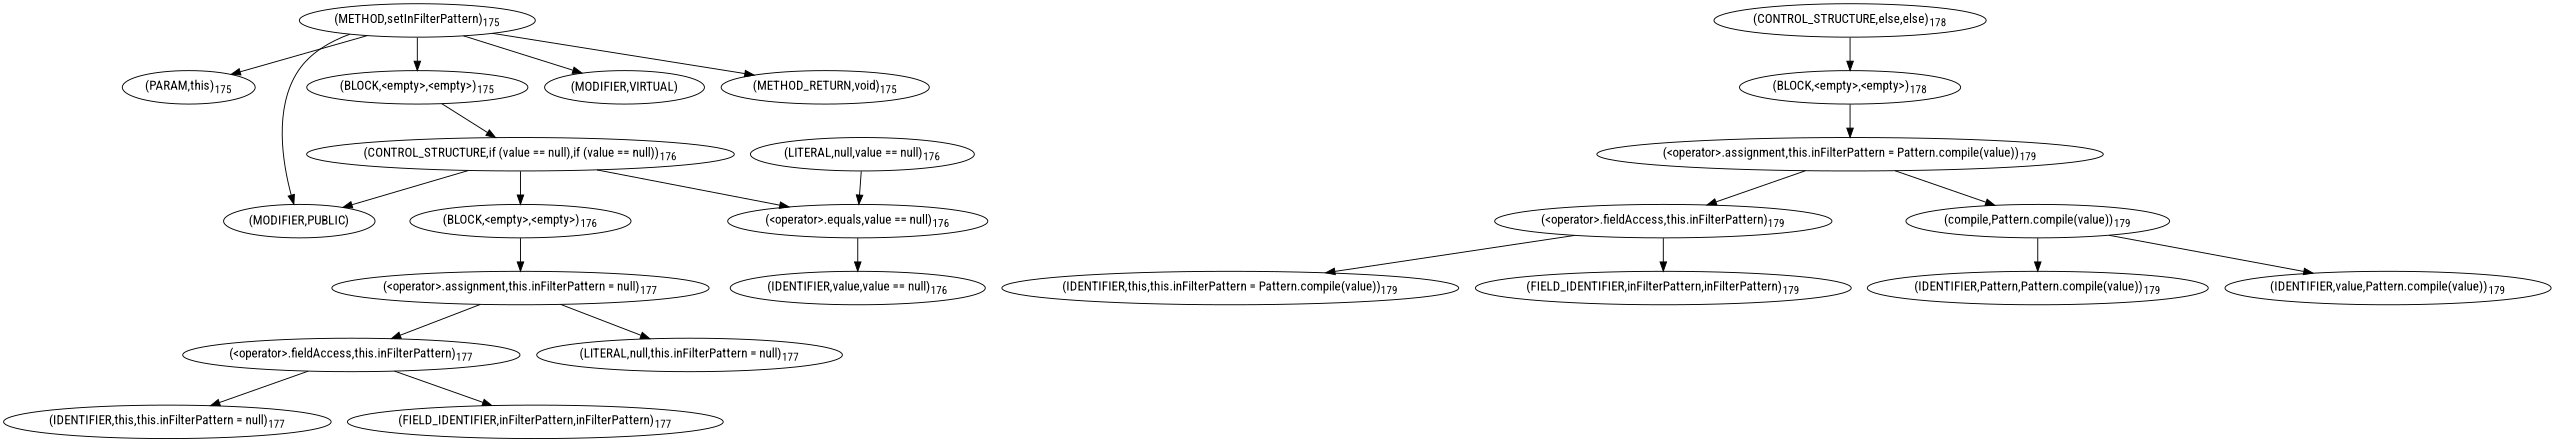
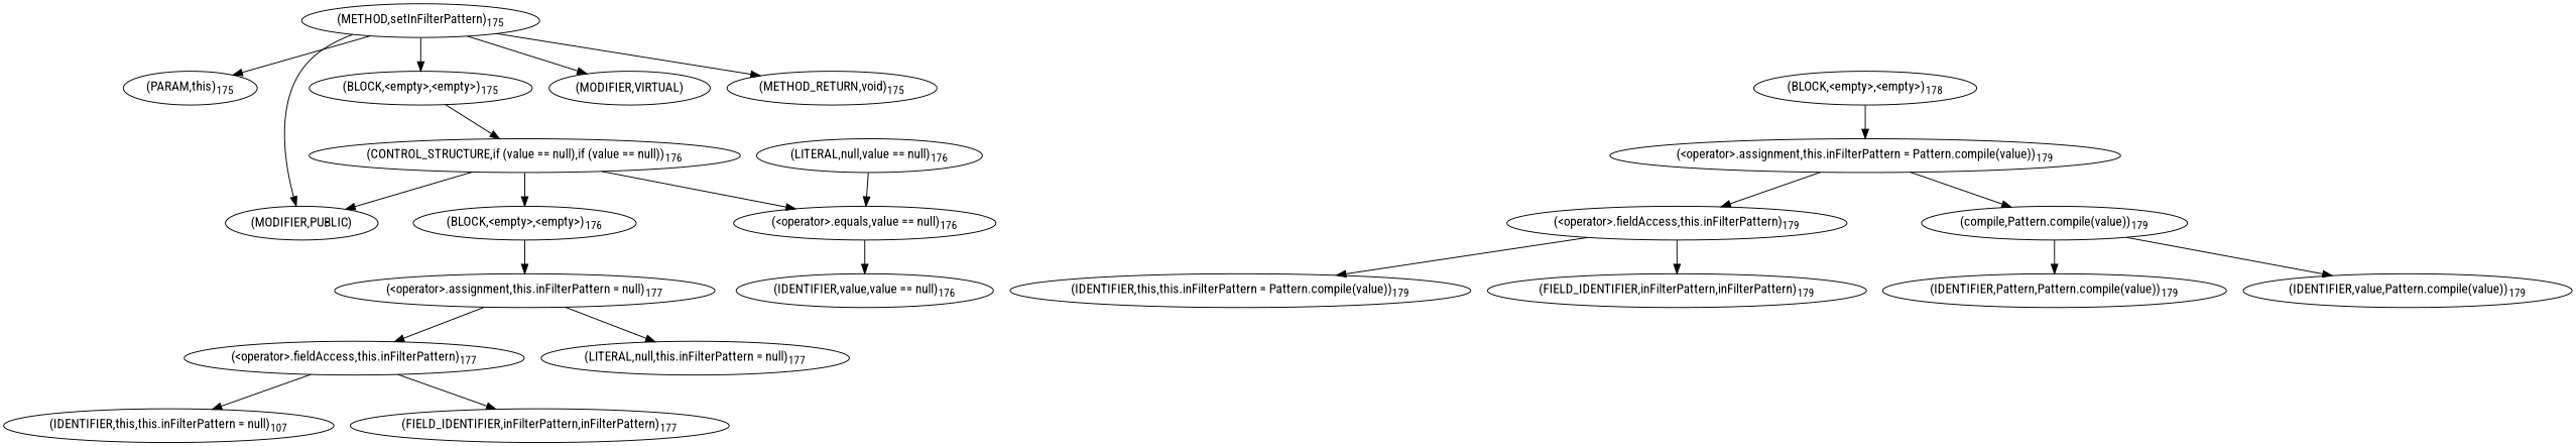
  digraph {
    fontname="Roboto Condensed"
    node [fontname="Roboto Condensed"]
    edge [fontname="Roboto Condensed"]
    n1 [label=<(METHOD,setInFilterPattern)<SUB>175</SUB>>]
    n2 [label=<(PARAM,this)<SUB>175</SUB>>]
    n3 [label=<(BLOCK,&lt;empty&gt;,&lt;empty&gt;)<SUB>175</SUB>>]
    n4 [label=<(MODIFIER,PUBLIC)>]
    n5 [label=<(MODIFIER,VIRTUAL)>]
    n6 [label=<(METHOD_RETURN,void)<SUB>175</SUB>>]
    n7 [label=<(CONTROL_STRUCTURE,if (value == null),if (value == null))<SUB>176</SUB>>]
    n8 [label=<(&lt;operator&gt;.equals,value == null)<SUB>176</SUB>>]
    n9 [label=<(BLOCK,&lt;empty&gt;,&lt;empty&gt;)<SUB>176</SUB>>]
    n10 [label=<(IDENTIFIER,value,value == null)<SUB>176</SUB>>]
    n11 [label=<(&lt;operator&gt;.assignment,this.inFilterPattern = null)<SUB>177</SUB>>]
-   n12 [label=<(CONTROL_STRUCTURE,else,else)<SUB>178</SUB>>]
    n13 [label=<(BLOCK,&lt;empty&gt;,&lt;empty&gt;)<SUB>178</SUB>>]
    n14 [label=<(LITERAL,null,value == null)<SUB>176</SUB>>]
    n15 [label=<(&lt;operator&gt;.fieldAccess,this.inFilterPattern)<SUB>177</SUB>>]
    n16 [label=<(LITERAL,null,this.inFilterPattern = null)<SUB>177</SUB>>]
-   n17 [label=<(IDENTIFIER,this,this.inFilterPattern = null)<SUB>177</SUB>>]
+   n17 [label=<(IDENTIFIER,this,this.inFilterPattern = null)<SUB>107</SUB>>]
    n18 [label=<(FIELD_IDENTIFIER,inFilterPattern,inFilterPattern)<SUB>177</SUB>>]
    n19 [label=<(&lt;operator&gt;.assignment,this.inFilterPattern = Pattern.compile(value))<SUB>179</SUB>>]
    n20 [label=<(&lt;operator&gt;.fieldAccess,this.inFilterPattern)<SUB>179</SUB>>]
    n21 [label=<(compile,Pattern.compile(value))<SUB>179</SUB>>]
    n22 [label=<(IDENTIFIER,this,this.inFilterPattern = Pattern.compile(value))<SUB>179</SUB>>]
    n23 [label=<(FIELD_IDENTIFIER,inFilterPattern,inFilterPattern)<SUB>179</SUB>>]
    n24 [label=<(IDENTIFIER,Pattern,Pattern.compile(value))<SUB>179</SUB>>]
    n25 [label=<(IDENTIFIER,value,Pattern.compile(value))<SUB>179</SUB>>]
    n1 -> n2
    n1 -> n3
    n1 -> n4
    n1 -> n5
    n1 -> n6
    n3 -> n7
    n7 -> n4
    n7 -> n8
    n7 -> n9
    n8 -> n10
    n9 -> n11
    n11 -> n15
    n11 -> n16
-   n12 -> n13
    n13 -> n19
    n14 -> n8
    n15 -> n17
    n15 -> n18
    n19 -> n20
    n19 -> n21
    n20 -> n22
    n20 -> n23
    n21 -> n24
    n21 -> n25
  }
